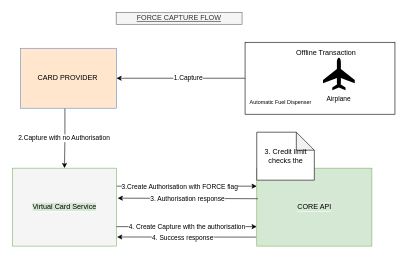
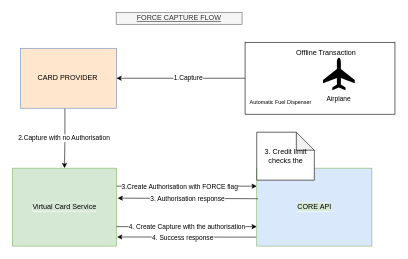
  <mxCell id="0" />
  <mxCell id="1" parent="0" />
  <mxCell id="2" value="FORCE CAPTURE FLOW" style="text;html=1;strokeColor=#666666;fillColor=#f5f5f5;align=center;verticalAlign=middle;whiteSpace=wrap;rounded=0;fontStyle=4;fontColor=#333333;" vertex="1" parent="1"><mxGeometry x="193" y="20" width="210" height="20" as="geometry" /></mxCell>
  <mxCell id="3" value="" style="group" vertex="1" connectable="0" parent="1"><mxGeometry x="408" y="70" width="250" height="120" as="geometry" /></mxCell>
  <mxCell id="4" value="" style="rounded=0;whiteSpace=wrap;html=1;" vertex="1" parent="3"><mxGeometry width="250" height="120" as="geometry" /></mxCell>
  <mxCell id="5" value="&lt;font style=&quot;font-size: 9px&quot;&gt;Automatic Fuel Dispenser&lt;/font&gt;" style="shape=image;html=1;verticalAlign=top;verticalLabelPosition=bottom;labelBackgroundColor=#ffffff;imageAspect=0;aspect=fixed;image=https://cdn4.iconfinder.com/data/icons/ecology-environmentalism-line/56/Untitled-1-24-128.png" vertex="1" parent="3"><mxGeometry x="29.63" y="25.714" width="59.259" height="59.259" as="geometry" /></mxCell>
  <mxCell id="6" value="&lt;font style=&quot;font-size: 11px&quot;&gt;Airplane&lt;/font&gt;" style="shape=mxgraph.signs.transportation.airplane_3;html=1;pointerEvents=1;fillColor=#000000;strokeColor=none;verticalLabelPosition=bottom;verticalAlign=top;align=center;" vertex="1" parent="3"><mxGeometry x="130" y="25.71" width="52.96" height="54.29" as="geometry" /></mxCell>
  <mxCell id="7" value="Offline Transaction&amp;nbsp;&lt;br&gt;" style="text;html=1;strokeColor=none;fillColor=none;align=center;verticalAlign=middle;whiteSpace=wrap;rounded=0;" vertex="1" parent="3"><mxGeometry x="80" y="8.57" width="114.44" height="17.14" as="geometry" /></mxCell>
  <mxCell id="8" value="" style="edgeStyle=orthogonalEdgeStyle;rounded=0;orthogonalLoop=1;jettySize=auto;html=1;" edge="1" parent="1" source="4" target="23"><mxGeometry relative="1" as="geometry" /></mxCell>
  <mxCell id="9" value="1.Capture" style="edgeLabel;html=1;align=center;verticalAlign=middle;resizable=0;points=[];" vertex="1" connectable="0" parent="8"><mxGeometry x="-0.106" y="-1" relative="1" as="geometry"><mxPoint as="offset" /></mxGeometry></mxCell>
  <mxCell id="10" value="" style="edgeStyle=orthogonalEdgeStyle;rounded=0;orthogonalLoop=1;jettySize=auto;html=1;" edge="1" parent="1" source="24" target="14"><mxGeometry relative="1" as="geometry" /></mxCell>
  <mxCell id="11" value="2.Capture with no Authorisation" style="edgeLabel;html=1;align=center;verticalAlign=middle;resizable=0;points=[];" vertex="1" connectable="0" parent="10"><mxGeometry x="-0.036" y="-2" relative="1" as="geometry"><mxPoint as="offset" /></mxGeometry></mxCell>
  <mxCell id="12" value="" style="edgeStyle=orthogonalEdgeStyle;rounded=0;orthogonalLoop=1;jettySize=auto;html=1;" edge="1" parent="1" source="14" target="15"><mxGeometry relative="1" as="geometry"><Array as="points"><mxPoint x="393.5" y="310" /><mxPoint x="393.5" y="310" /></Array></mxGeometry></mxCell>
  <mxCell id="13" value="3.Create Authorisation with FORCE flag" style="edgeLabel;html=1;align=center;verticalAlign=middle;resizable=0;points=[];" vertex="1" connectable="0" parent="12"><mxGeometry x="0.709" y="-95" relative="1" as="geometry"><mxPoint x="-95" y="-95" as="offset" /></mxGeometry></mxCell>
- <mxCell id="14" value="&lt;span style=&quot;background-color: rgb(213 , 232 , 212)&quot;&gt;Virtual Card Service&lt;/span&gt;" style="whiteSpace=wrap;html=1;verticalAlign=middle;labelBackgroundColor=#ffffff;align=center;fillColor=#f5f5f5;strokeColor=#82b366;" vertex="1" parent="1"><mxGeometry x="20" y="280" width="173.5" height="130" as="geometry" /></mxCell>
- <mxCell id="15" value="&lt;span style=&quot;background-color: rgb(213 , 232 , 212)&quot;&gt;CORE API&lt;/span&gt;" style="whiteSpace=wrap;html=1;strokeColor=#82b366;fillColor=#d5e8d4;labelBackgroundColor=#ffffff;" vertex="1" parent="1"><mxGeometry x="427.5" y="280" width="192" height="130" as="geometry" /></mxCell>
+ <mxCell id="14" value="&lt;span style=&quot;background-color: rgb(213 , 232 , 212)&quot;&gt;Virtual Card Service&lt;/span&gt;" style="whiteSpace=wrap;html=1;verticalAlign=middle;labelBackgroundColor=#ffffff;align=center;fillColor=#d5e8d4;strokeColor=#82b366;" vertex="1" parent="1"><mxGeometry x="20" y="280" width="173.5" height="130" as="geometry" /></mxCell>
+ <mxCell id="15" value="&lt;span style=&quot;background-color: rgb(213 , 232 , 212)&quot;&gt;CORE API&lt;/span&gt;" style="whiteSpace=wrap;html=1;strokeColor=#82b366;fillColor=#dae8fc;labelBackgroundColor=#ffffff;" vertex="1" parent="1"><mxGeometry x="427.5" y="280" width="192" height="130" as="geometry" /></mxCell>
  <mxCell id="16" value="" style="endArrow=classic;html=1;exitX=0.01;exitY=0.392;exitDx=0;exitDy=0;exitPerimeter=0;" edge="1" parent="1" source="15"><mxGeometry width="50" height="50" relative="1" as="geometry"><mxPoint x="383.5" y="370" as="sourcePoint" /><mxPoint x="195.5" y="330" as="targetPoint" /></mxGeometry></mxCell>
  <mxCell id="17" value="3. Authorisation response" style="edgeLabel;html=1;align=center;verticalAlign=middle;resizable=0;points=[];" vertex="1" connectable="0" parent="16"><mxGeometry x="0.009" y="1" relative="1" as="geometry"><mxPoint as="offset" /></mxGeometry></mxCell>
  <mxCell id="18" value="3. Credit limit checks the" style="shape=note;whiteSpace=wrap;html=1;backgroundOutline=1;darkOpacity=0.05;" vertex="1" parent="1"><mxGeometry x="427.5" y="220" width="96" height="80" as="geometry" /></mxCell>
  <mxCell id="19" value="4. Create Capture with the authorisation" style="endArrow=classic;html=1;exitX=1;exitY=0.75;exitDx=0;exitDy=0;entryX=0;entryY=0.75;entryDx=0;entryDy=0;" edge="1" parent="1" source="14" target="15"><mxGeometry width="50" height="50" relative="1" as="geometry"><mxPoint x="193.5" y="430" as="sourcePoint" /><mxPoint x="243.5" y="380" as="targetPoint" /></mxGeometry></mxCell>
  <mxCell id="20" value="" style="endArrow=classic;html=1;entryX=1.006;entryY=0.883;entryDx=0;entryDy=0;entryPerimeter=0;" edge="1" parent="1" target="14"><mxGeometry width="50" height="50" relative="1" as="geometry"><mxPoint x="426.5" y="395" as="sourcePoint" /><mxPoint x="363.5" y="450" as="targetPoint" /></mxGeometry></mxCell>
  <mxCell id="21" value="4. Success response&lt;br&gt;" style="edgeLabel;html=1;align=center;verticalAlign=middle;resizable=0;points=[];" vertex="1" connectable="0" parent="20"><mxGeometry x="0.293" y="2" relative="1" as="geometry"><mxPoint x="27" as="offset" /></mxGeometry></mxCell>
  <mxCell id="22" value="" style="group" vertex="1" connectable="0" parent="1"><mxGeometry x="33.5" y="80" width="160" height="100" as="geometry" /></mxCell>
  <mxCell id="23" value="CARD PROVIDER&amp;nbsp;" style="rounded=0;whiteSpace=wrap;html=1;fillColor=#ffe6cc;strokeColor=#6c8ebf;" vertex="1" parent="22"><mxGeometry width="160" height="100" as="geometry" /></mxCell>
  <mxCell id="24" value="" style="shape=image;html=1;verticalAlign=top;verticalLabelPosition=bottom;labelBackgroundColor=#ffffff;imageAspect=0;aspect=fixed;image=https://cdn2.iconfinder.com/data/icons/miscellaneous-31/60/hook-128.png" vertex="1" parent="22"><mxGeometry x="60" y="72" width="28" height="28" as="geometry" /></mxCell>
